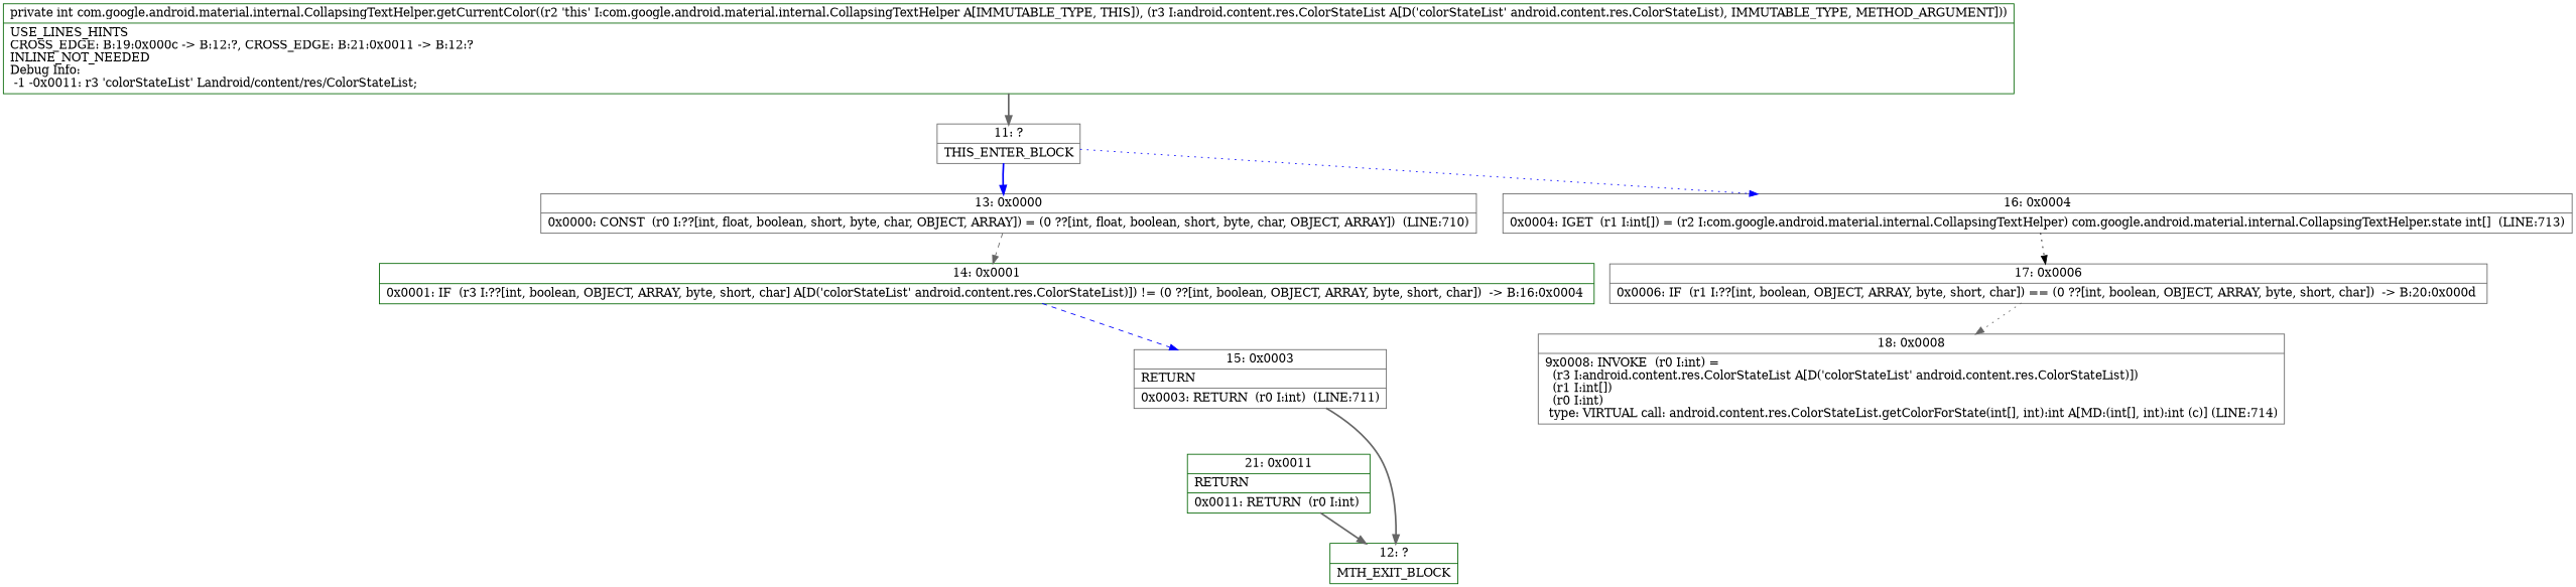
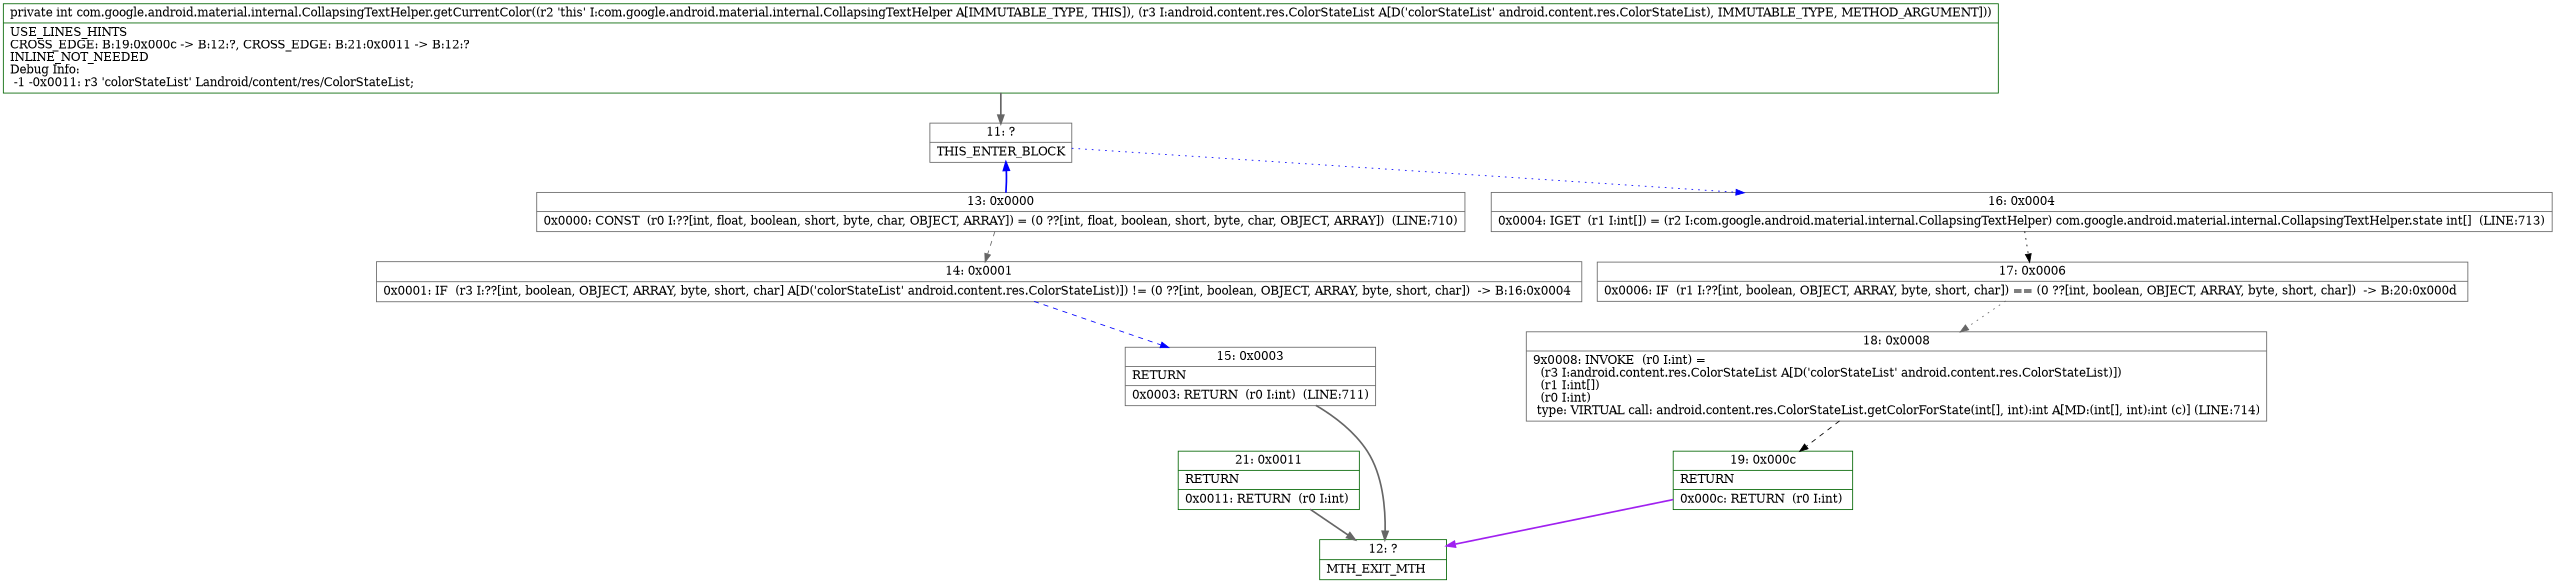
  digraph {
    node [color=gray40 shape=record]
    edge [color=gray40 style=bold]
    n1 [label="{11\:\ ?|THIS_ENTER_BLOCK\l}"]
    n2 [label="{13\:\ 0x0000|0x0000: CONST  (r0 I:??[int, float, boolean, short, byte, char, OBJECT, ARRAY]) = (0 ??[int, float, boolean, short, byte, char, OBJECT, ARRAY])  (LINE:710)\l}"]
    n3 [label="{16\:\ 0x0004|0x0004: IGET  (r1 I:int[]) = (r2 I:com.google.android.material.internal.CollapsingTextHelper) com.google.android.material.internal.CollapsingTextHelper.state int[]  (LINE:713)\l}"]
-   n4 [color=darkgreen label="{14\:\ 0x0001|0x0001: IF  (r3 I:??[int, boolean, OBJECT, ARRAY, byte, short, char] A[D('colorStateList' android.content.res.ColorStateList)]) != (0 ??[int, boolean, OBJECT, ARRAY, byte, short, char])  \-\> B:16:0x0004 \l}"]
+   n4 [label="{14\:\ 0x0001|0x0001: IF  (r3 I:??[int, boolean, OBJECT, ARRAY, byte, short, char] A[D('colorStateList' android.content.res.ColorStateList)]) != (0 ??[int, boolean, OBJECT, ARRAY, byte, short, char])  \-\> B:16:0x0004 \l}"]
    n5 [label="{15\:\ 0x0003|RETURN\l|0x0003: RETURN  (r0 I:int)  (LINE:711)\l}"]
-   n6 [color=darkgreen label="{12\:\ ?|MTH_EXIT_BLOCK\l}"]
+   n6 [color=darkgreen label="{12\:\ ?|MTH_EXIT_MTH\l}"]
    n7 [label="{17\:\ 0x0006|0x0006: IF  (r1 I:??[int, boolean, OBJECT, ARRAY, byte, short, char]) == (0 ??[int, boolean, OBJECT, ARRAY, byte, short, char])  \-\> B:20:0x000d \l}"]
    n8 [label="{18\:\ 0x0008|9x0008: INVOKE  (r0 I:int) = \l  (r3 I:android.content.res.ColorStateList A[D('colorStateList' android.content.res.ColorStateList)])\l  (r1 I:int[])\l  (r0 I:int)\l type: VIRTUAL call: android.content.res.ColorStateList.getColorForState(int[], int):int A[MD:(int[], int):int (c)] (LINE:714)\l}"]
+   n9 [color=darkgreen label="{19\:\ 0x000c|RETURN\l|0x000c: RETURN  (r0 I:int) \l}"]
    n10 [color=darkgreen label="{21\:\ 0x0011|RETURN\l|0x0011: RETURN  (r0 I:int) \l}"]
    n11 [color=darkgreen label="{private int com.google.android.material.internal.CollapsingTextHelper.getCurrentColor((r2 'this' I:com.google.android.material.internal.CollapsingTextHelper A[IMMUTABLE_TYPE, THIS]), (r3 I:android.content.res.ColorStateList A[D('colorStateList' android.content.res.ColorStateList), IMMUTABLE_TYPE, METHOD_ARGUMENT]))  | USE_LINES_HINTS\lCROSS_EDGE: B:19:0x000c \-\> B:12:?, CROSS_EDGE: B:21:0x0011 \-\> B:12:?\lINLINE_NOT_NEEDED\lDebug Info:\l  \-1 \-0x0011: r3 'colorStateList' Landroid\/content\/res\/ColorStateList;\l}"]
-   n1 -> n2 [color=blue]
+   n2 -> n1 [color=blue]
    n1 -> n3 [color=blue style=dotted]
    n2 -> n4 [style=dashed]
    n3 -> n7 [color=black style=dotted]
    n4 -> n5 [color=blue style=dashed]
    n5 -> n6
    n7 -> n8 [style=dotted]
+   n8 -> n9 [color=black style=dashed]
+   n9 -> n6 [color=purple]
    n10 -> n6
    n11 -> n1
  }
